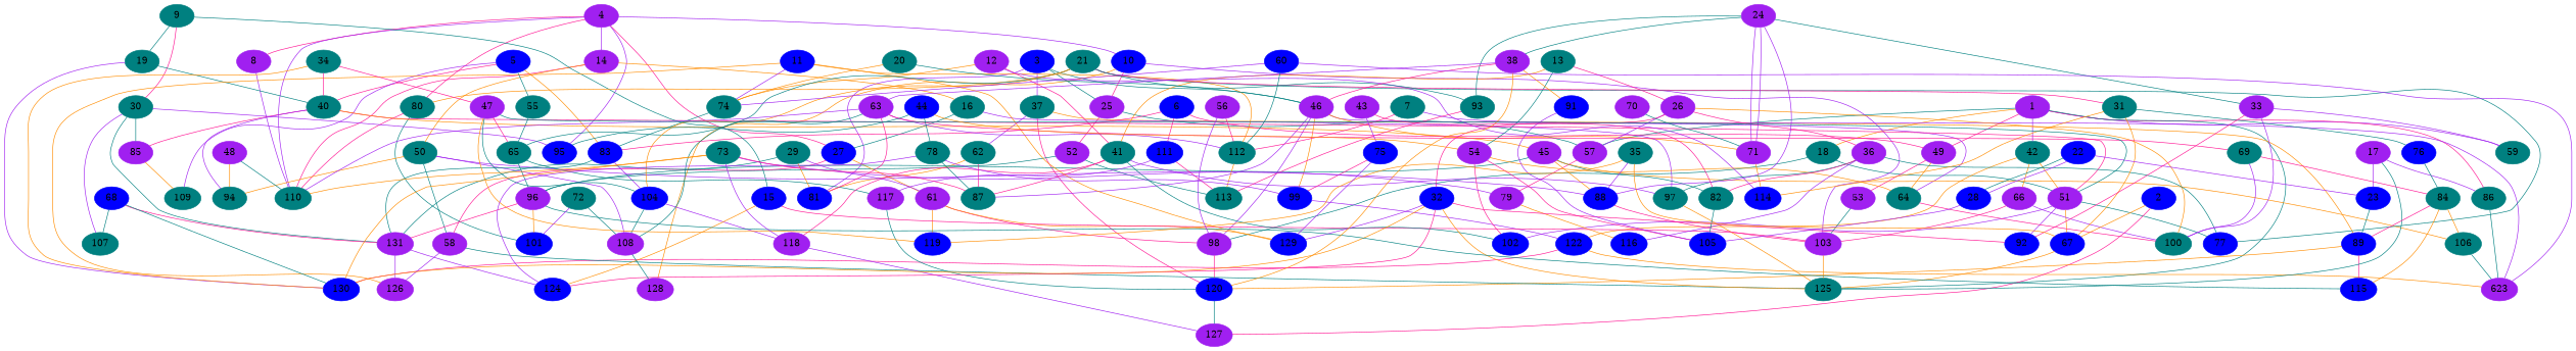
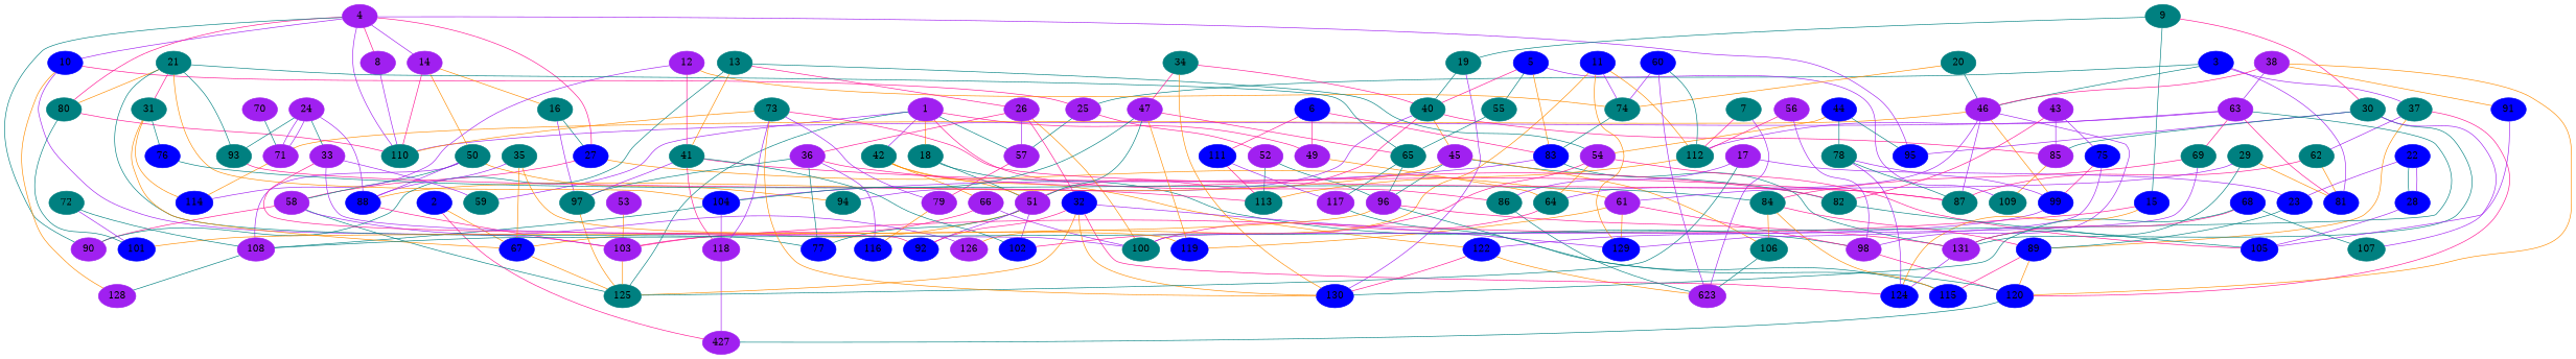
  graph {
    node [color=teal style=filled]
    edge [color=purple]
    18
    1 [color=purple]
    42
    49 [color=purple]
    57 [color=purple]
    59
    86
    125
    51 [color=purple]
    98 [color=purple]
    66 [color=purple]
    122 [color=blue]
    64
    53 [color=purple]
    79 [color=purple]
    n16 [color=purple label=623]
    2 [color=blue]
    67 [color=blue]
-   127 [color=purple]
+   127 [color=purple label=427]
    3 [color=blue]
    25 [color=purple]
    37
    46 [color=purple]
    81 [color=blue]
    52 [color=purple]
    89 [color=blue]
    62
    120 [color=blue]
    71 [color=purple]
    87
    99 [color=blue]
    4 [color=purple]
    8 [color=purple]
    10 [color=blue]
    14 [color=purple]
    27 [color=blue]
    80
+   90 [color=purple]
    95 [color=blue]
    110
    103 [color=purple]
    128 [color=purple]
    16
    50
    58 [color=purple]
    61 [color=purple]
    101 [color=blue]
    5 [color=blue]
    40
    55
    83 [color=blue]
    109
    85 [color=purple]
    45 [color=purple]
    94
    65
    104 [color=blue]
    n58 [color=purple label=131]
    6 [color=blue]
    111 [color=blue]
    113
    117 [color=purple]
    7
    112
    9
    15 [color=blue]
    19
    30
    124 [color=blue]
    130 [color=blue]
    107
    11 [color=blue]
    74
    126 [color=purple]
    129 [color=blue]
    12 [color=purple]
    41
    114 [color=blue]
    97
    102 [color=blue]
    118 [color=purple]
    13
    26 [color=purple]
    54 [color=purple]
    36 [color=purple]
    32 [color=blue]
    100
    105 [color=blue]
    88 [color=blue]
    108 [color=purple]
    17 [color=purple]
    23 [color=blue]
    77 [color=blue]
    92 [color=blue]
    20
    21
    31
    93
    76 [color=blue]
    96 [color=purple]
    22 [color=blue]
    28 [color=blue]
    115 [color=blue]
    24 [color=purple]
    33 [color=purple]
    38 [color=purple]
    63 [color=purple]
    91 [color=blue]
    82
    116 [color=blue]
    119 [color=blue]
    29
    84
    34
    47 [color=purple]
    35
    69
    43 [color=purple]
    75 [color=blue]
    106
    44 [color=blue]
    78
-   48 [color=purple]
    70 [color=purple]
    56 [color=purple]
    60 [color=blue]
    68 [color=blue]
    72
    73
    18 -- 51 [color=teal]
    18 -- 98 [color=teal]
    1 -- 18 [color=darkorange]
    1 -- 42
    1 -- 49 [color=deeppink]
    1 -- 57 [color=teal]
    1 -- 59
    1 -- 86 [color=deeppink]
    1 -- 125 [color=teal]
    42 -- 51 [color=darkorange]
    42 -- 66 [color=darkorange]
    42 -- 122 [color=darkorange]
    49 -- 64 [color=darkorange]
-   49 -- 53 [color=deeppink]
    57 -- 79 [color=deeppink]
    86 -- n16 [color=teal]
    51 -- 67 [color=darkorange]
    51 -- 102
    51 -- 77 [color=teal]
    51 -- 92
    98 -- 120 [color=deeppink]
    66 -- 103 [color=deeppink]
    66 -- 100
    122 -- n16 [color=darkorange]
    122 -- 130 [color=deeppink]
    64 -- 100 [color=deeppink]
-   53 -- 103 [color=teal]
+   53 -- 103 [color=darkorange]
    79 -- 116 [color=darkorange]
    2 -- 67 [color=darkorange]
    2 -- 127 [color=deeppink]
    67 -- 125 [color=darkorange]
    3 -- 25 [color=teal]
    3 -- 37
    3 -- 46 [color=teal]
    3 -- 81
    25 -- 57 [color=teal]
    25 -- 52 [color=deeppink]
    37 -- 89 [color=darkorange]
    37 -- 62
    37 -- 120 [color=deeppink]
    46 -- 98
    46 -- 64
    46 -- 71 [color=darkorange]
    46 -- 87
    46 -- 99 [color=darkorange]
    52 -- 113 [color=teal]
    52 -- 96 [color=teal]
    89 -- 120 [color=darkorange]
    89 -- 115 [color=deeppink]
    62 -- 81 [color=darkorange]
    62 -- 87 [color=deeppink]
    120 -- 127 [color=teal]
    71 -- 114 [color=darkorange]
    99 -- 122
    4 -- 8 [color=deeppink]
    4 -- 10
    4 -- 14
    4 -- 27 [color=deeppink]
    4 -- 80 [color=deeppink]
+   4 -- 90 [color=teal]
    4 -- 95
    4 -- 110
    8 -- 110
    10 -- 25 [color=deeppink]
    10 -- 103
    10 -- 128 [color=darkorange]
    14 -- 110 [color=deeppink]
    14 -- 16 [color=darkorange]
    14 -- 50 [color=darkorange]
    27 -- 58 [color=deeppink]
    27 -- 61 [color=darkorange]
    80 -- 110 [color=deeppink]
    80 -- 101 [color=teal]
    103 -- 125 [color=darkorange]
    16 -- 27 [color=teal]
    16 -- 97
    50 -- 58 [color=teal]
    50 -- 94 [color=darkorange]
    50 -- 88
    50 -- 108
    58 -- 125 [color=teal]
+   58 -- 90 [color=deeppink]
    58 -- 126
    61 -- 98 [color=deeppink]
    61 -- 129 [color=darkorange]
    61 -- 119 [color=darkorange]
    5 -- 40 [color=deeppink]
    5 -- 55 [color=teal]
    5 -- 83 [color=darkorange]
    5 -- 109
    40 -- 51 [color=deeppink]
    40 -- 85 [color=deeppink]
    40 -- 45 [color=darkorange]
    40 -- 94
    55 -- 65 [color=teal]
    83 -- 104
    83 -- n58 [color=teal]
    85 -- 109 [color=darkorange]
    45 -- 88 [color=darkorange]
    45 -- 96 [color=teal]
    45 -- 82 [color=teal]
    45 -- 106 [color=darkorange]
    65 -- 117 [color=teal]
    65 -- 96 [color=teal]
    104 -- 118
    104 -- 108 [color=teal]
    n58 -- 124
-   n58 -- 126
    6 -- 49 [color=deeppink]
    6 -- 83 [color=deeppink]
    6 -- 111 [color=deeppink]
    111 -- 113 [color=deeppink]
    111 -- 117
    117 -- 120 [color=teal]
    7 -- n16
    7 -- 112 [color=deeppink]
    112 -- 113 [color=darkorange]
    9 -- 15 [color=teal]
    9 -- 19 [color=teal]
    9 -- 30 [color=deeppink]
    15 -- 103 [color=deeppink]
    15 -- 124 [color=darkorange]
    19 -- 40 [color=teal]
    19 -- 130
    30 -- 95
    30 -- 85 [color=teal]
    30 -- n58 [color=teal]
    30 -- 107
    11 -- 112 [color=darkorange]
    11 -- 74
    11 -- 126 [color=darkorange]
    11 -- 129 [color=darkorange]
    74 -- 83 [color=teal]
    12 -- 74 [color=darkorange]
    12 -- 41 [color=deeppink]
    12 -- 114
    41 -- 87 [color=deeppink]
    41 -- 97
    41 -- 102 [color=teal]
    41 -- 118 [color=deeppink]
    97 -- 125 [color=darkorange]
    118 -- 127
+   13 -- 90 [color=teal]
    13 -- 41 [color=darkorange]
    13 -- 26 [color=deeppink]
    13 -- 54 [color=teal]
    26 -- 57
    26 -- 36 [color=deeppink]
    26 -- 32 [color=deeppink]
    26 -- 100 [color=darkorange]
    54 -- 64 [color=darkorange]
    54 -- 102 [color=deeppink]
    54 -- 105 [color=deeppink]
    36 -- 97 [color=teal]
    36 -- 77 [color=teal]
    36 -- 82 [color=deeppink]
    36 -- 116
    32 -- 125 [color=darkorange]
    32 -- 124 [color=deeppink]
    32 -- 130 [color=darkorange]
    32 -- 129
    32 -- 92 [color=deeppink]
    88 -- 103 [color=deeppink]
    108 -- 128 [color=teal]
    17 -- 86
    17 -- 125 [color=teal]
    17 -- 23
    23 -- 89 [color=teal]
    20 -- 46 [color=teal]
    20 -- 74 [color=darkorange]
    21 -- 80 [color=darkorange]
    21 -- 65 [color=teal]
    21 -- 104 [color=darkorange]
    21 -- 77 [color=teal]
    21 -- 31 [color=deeppink]
    21 -- 93 [color=teal]
    31 -- 67 [color=darkorange]
    31 -- 114 [color=darkorange]
    31 -- 76 [color=teal]
    93 -- 113 [color=deeppink]
    76 -- 84 [color=teal]
    96 -- 101 [color=darkorange]
    96 -- n58 [color=deeppink]
    96 -- 115 [color=teal]
    22 -- 23
    22 -- 28 [color=teal]
    22 -- 28
    28 -- 105
    24 -- 71
    24 -- 71
    24 -- 88
    24 -- 93 [color=teal]
    24 -- 33 [color=teal]
-   24 -- 38 [color=teal]
    33 -- 59
    33 -- 100
    33 -- 92 [color=deeppink]
    38 -- 46 [color=deeppink]
    38 -- 120 [color=darkorange]
    38 -- 63
    38 -- 91 [color=darkorange]
    63 -- 81 [color=deeppink]
    63 -- 110
    63 -- 112
    63 -- 108 [color=teal]
    63 -- 69 [color=deeppink]
    91 -- 105
    82 -- 105 [color=teal]
    29 -- 81 [color=darkorange]
    29 -- 61
    29 -- n58 [color=teal]
    84 -- 89 [color=deeppink]
    84 -- 115 [color=darkorange]
    84 -- 106 [color=darkorange]
    34 -- 40 [color=deeppink]
    34 -- 130 [color=darkorange]
    34 -- 47 [color=deeppink]
    47 -- 51 [color=teal]
    47 -- 65 [color=deeppink]
    47 -- 104 [color=teal]
    47 -- 119 [color=darkorange]
    35 -- 67 [color=darkorange]
    35 -- 88
    35 -- 119 [color=darkorange]
    69 -- 100
    69 -- 84 [color=deeppink]
+   43 -- 85
    43 -- 82 [color=deeppink]
    43 -- 75
    75 -- 99 [color=deeppink]
    75 -- 129
    106 -- n16 [color=teal]
    44 -- 95 [color=teal]
    44 -- 54 [color=darkorange]
    44 -- 78 [color=teal]
    78 -- 87 [color=teal]
    78 -- 99
    78 -- 124
-   48 -- 110 [color=teal]
-   48 -- 94 [color=darkorange]
    70 -- 71 [color=teal]
    56 -- 98
    56 -- 112 [color=deeppink]
    60 -- n16
    60 -- 112 [color=teal]
    60 -- 74
    68 -- n58 [color=deeppink]
    68 -- 130 [color=teal]
    68 -- 107 [color=teal]
    72 -- 101
    72 -- 108 [color=teal]
    73 -- 79
    73 -- 87 [color=deeppink]
    73 -- 110 [color=darkorange]
    73 -- 130 [color=darkorange]
    73 -- 118
  }
